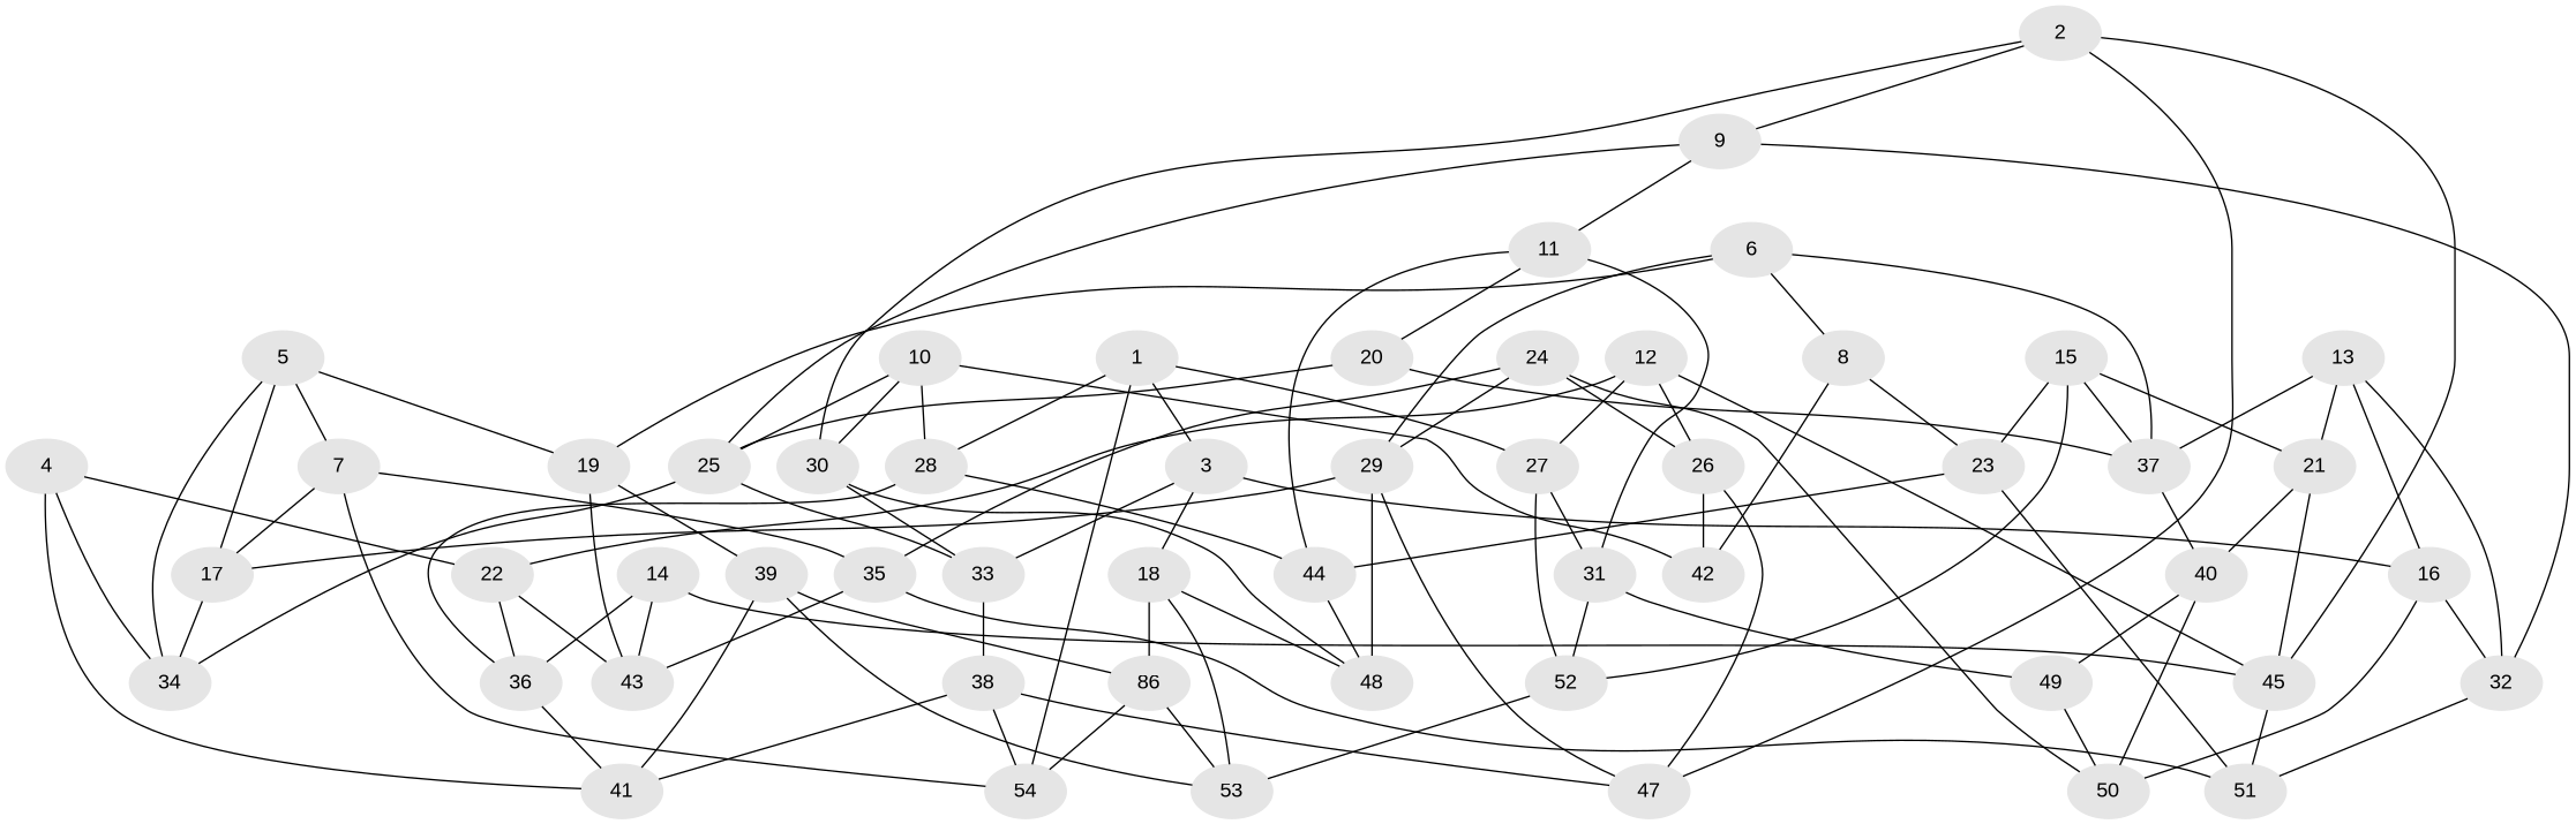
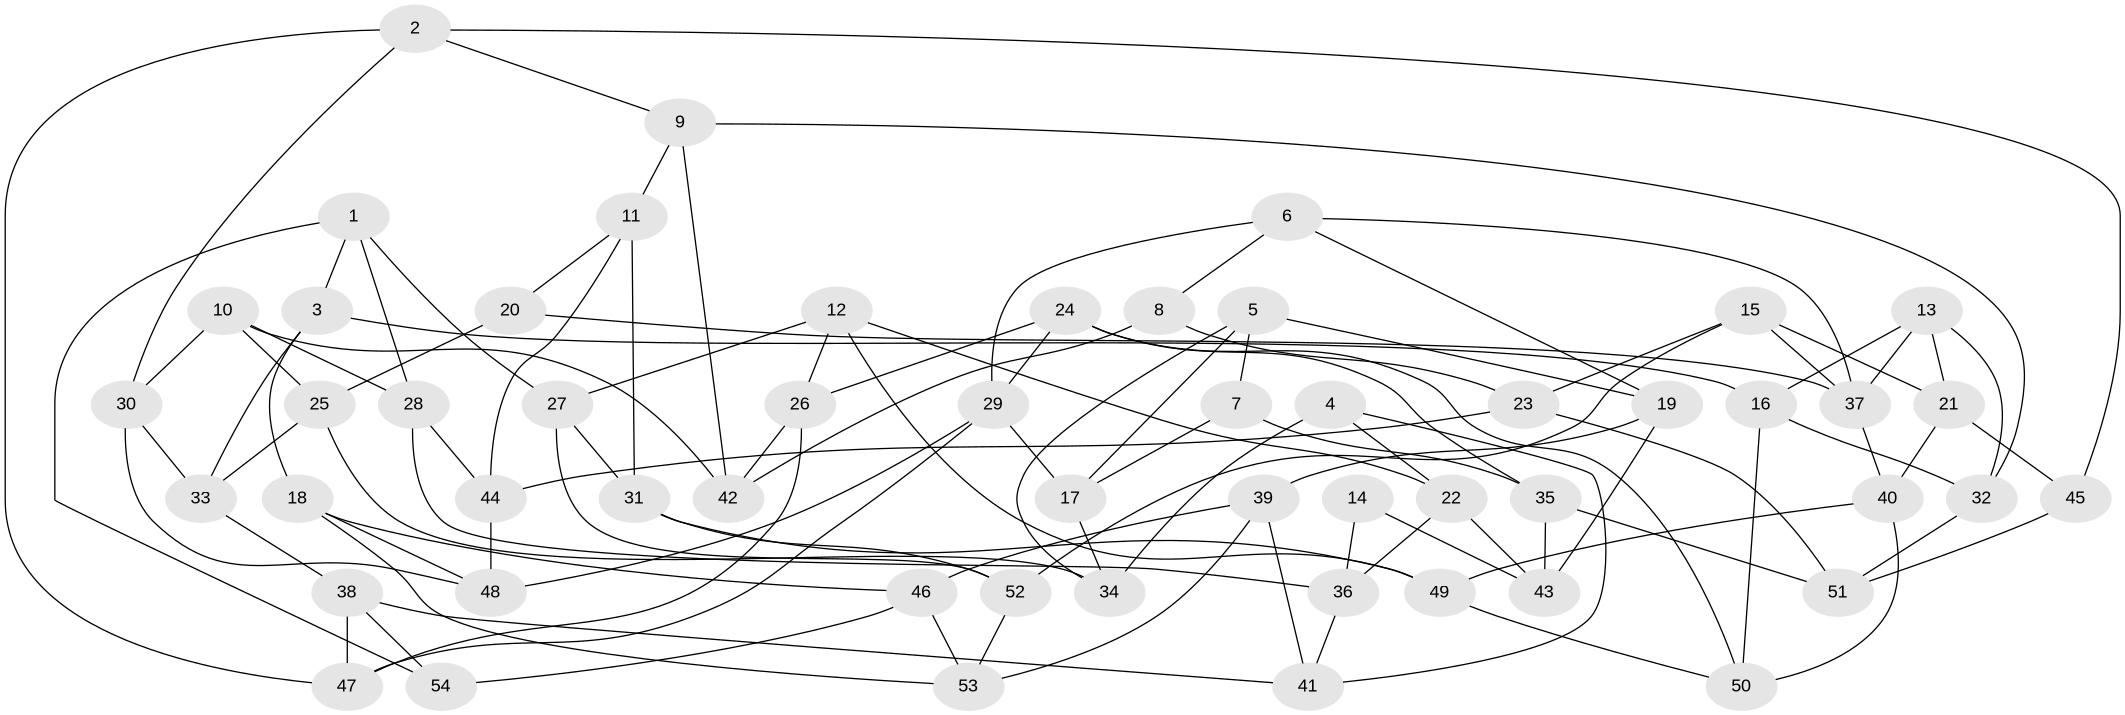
  graph {
    fontname="Liberation Sans"
    node [color=gray90 fontname="Liberation Sans" style=filled]
    edge [fontname="Liberation Sans"]
    1
    3
    27
    28
    54
    16
    18
    33
    31
    52
    44
    36
    2
    9
    30
    45
    47
    42
    11
    32
    48
    51
    50
-   46 [label=86]
+   46
    53
    38
    4
    22
    34
    41
    17
    43
    5
    7
    19
    35
    39
    6
    8
    29
    37
    23
    40
    14
    20
    10
    25
    49
    12
    26
    13
    21
    15
    24
    1 -- 3
    1 -- 27
    1 -- 28
    1 -- 54
    3 -- 16
    3 -- 18
    3 -- 33
    27 -- 31
    27 -- 52
    28 -- 44
    28 -- 36
    16 -- 32
    16 -- 50
    18 -- 48
    18 -- 46
    18 -- 53
    33 -- 38
    31 -- 52
    31 -- 49
    52 -- 53
    44 -- 48
    36 -- 41
    2 -- 9
    2 -- 30
    2 -- 45
    2 -- 47
-   9 -- 25
+   9 -- 42
    9 -- 11
    9 -- 32
    30 -- 33
    30 -- 48
    45 -- 51
    11 -- 31
    11 -- 44
    11 -- 20
    32 -- 51
    46 -- 54
    46 -- 53
    38 -- 54
    38 -- 47
    38 -- 41
    4 -- 22
    4 -- 34
    4 -- 41
    22 -- 36
    22 -- 43
    17 -- 34
    5 -- 34
    5 -- 17
    5 -- 7
    5 -- 19
-   7 -- 54
    7 -- 17
    7 -- 35
    19 -- 43
    19 -- 39
    35 -- 51
    35 -- 43
    39 -- 46
    39 -- 53
    39 -- 41
    6 -- 19
    6 -- 8
    6 -- 29
    6 -- 37
    8 -- 42
    8 -- 23
    29 -- 47
    29 -- 48
    29 -- 17
    37 -- 40
    23 -- 44
    23 -- 51
    40 -- 50
    40 -- 49
    14 -- 36
-   14 -- 45
    14 -- 43
    20 -- 37
    20 -- 25
    10 -- 28
    10 -- 30
    10 -- 42
    10 -- 25
    25 -- 33
    25 -- 34
    49 -- 50
    12 -- 27
    12 -- 22
-   12 -- 45
+   12 -- 49
    12 -- 26
    26 -- 47
    26 -- 42
    13 -- 16
    13 -- 32
    13 -- 37
    13 -- 21
    21 -- 45
    21 -- 40
    15 -- 52
    15 -- 37
    15 -- 23
    15 -- 21
    24 -- 50
    24 -- 35
    24 -- 29
    24 -- 26
  }
